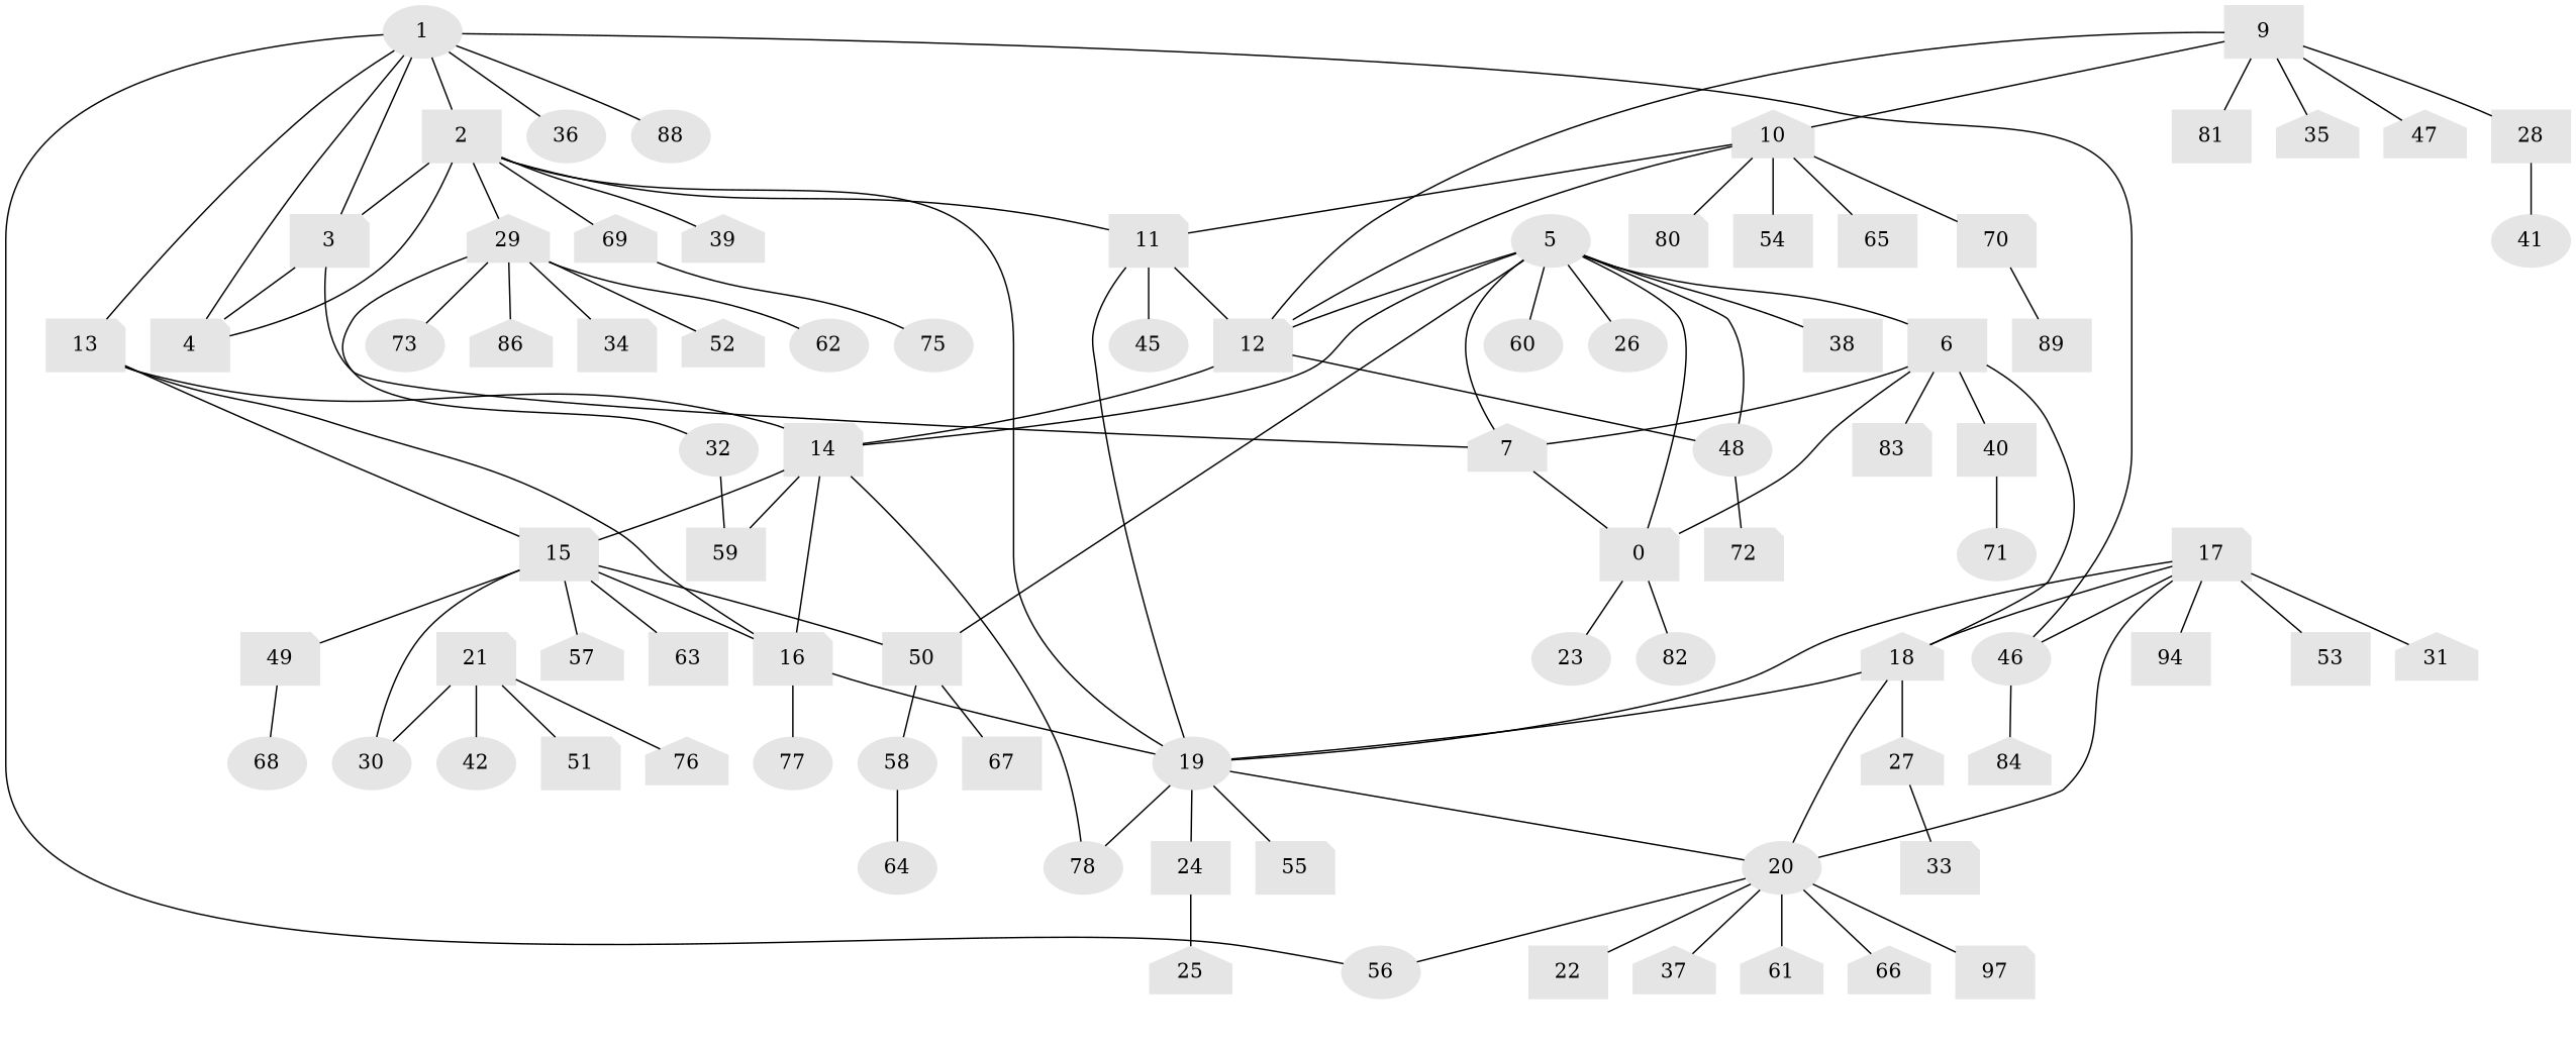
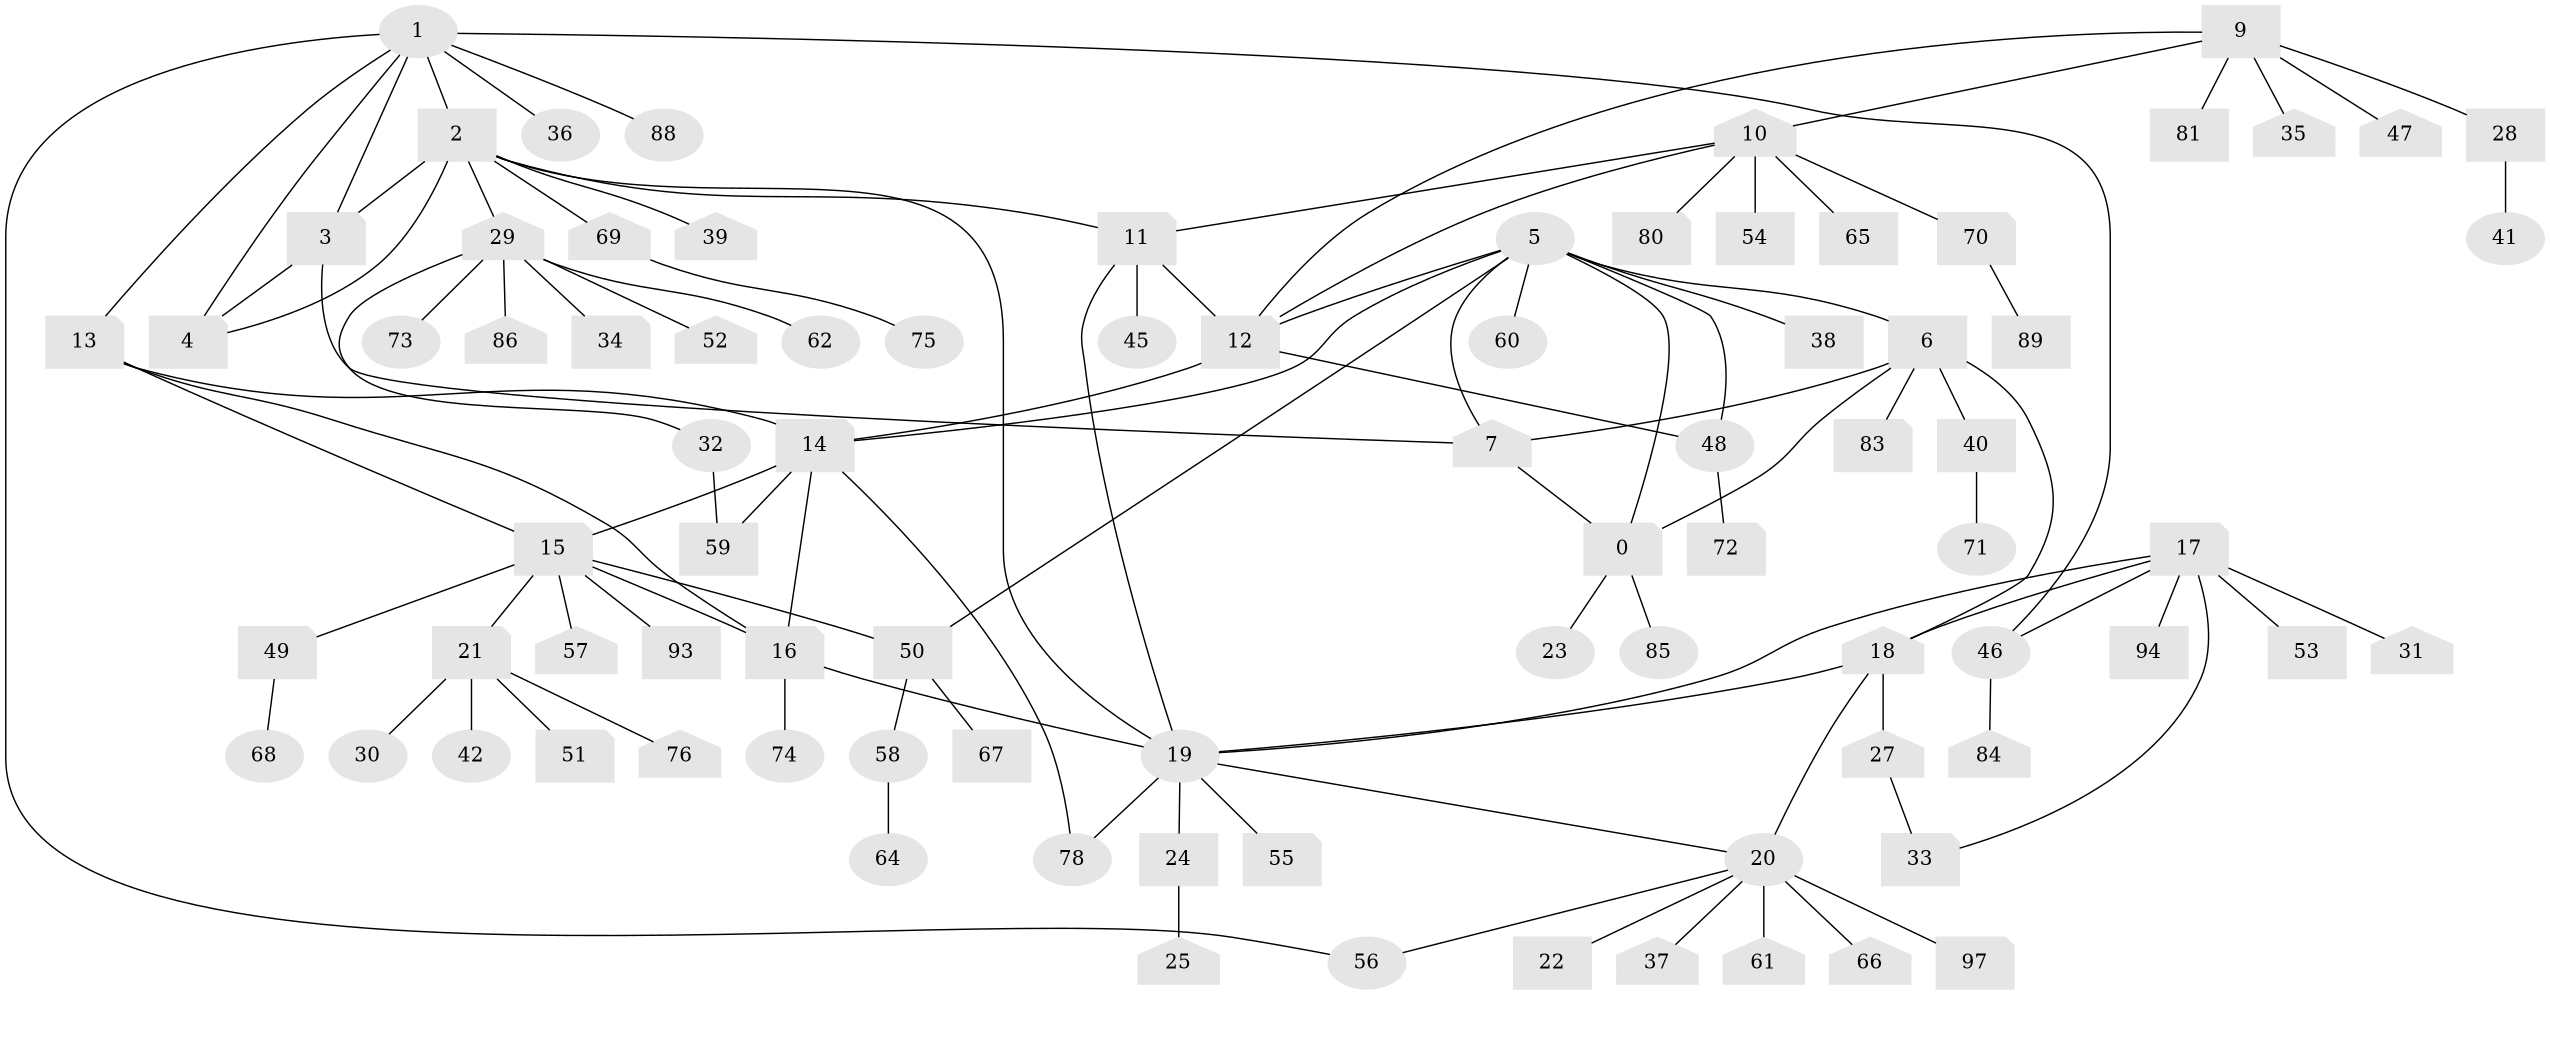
  graph {
    node [color=gray90 shape=ellipse style=filled]
    2 [shape=box]
    1
    3 [shape=note]
    4 [shape=note]
    13 [shape=note]
    36
    46
    56
    88
    11 [shape=note]
    19
    29 [shape=house]
    39 [shape=house]
    69 [shape=house]
    7 [shape=house]
    14 [shape=note]
    15 [shape=note]
    16 [shape=note]
    84 [shape=house]
    12 [shape=note]
    45
    78
    20
    24 [shape=box]
    55 [shape=note]
    32
    34 [shape=note]
    52 [shape=house]
    62
    73
    86 [shape=house]
    75
    n33 [label=0 shape=note]
    5
    6 [shape=box]
-   26
    38 [shape=box]
    48
    50 [shape=box]
    60
    18 [shape=house]
    40 [shape=box]
    83 [shape=note]
    23
-   85 [label=82]
+   85
    59 [shape=box]
    72 [shape=note]
    58
    67 [shape=box]
    27 [shape=house]
    71
    9 [shape=box]
    10 [shape=house]
    28 [shape=box]
    35 [shape=house]
    47 [shape=house]
    81 [shape=box]
    54 [shape=box]
    65 [shape=box]
    70 [shape=note]
    80 [shape=note]
    41
    89 [shape=box]
    21 [shape=note]
    49 [shape=note]
    57 [shape=house]
-   63 [shape=box]
-   74 [label=77]
+   63 [shape=box label=93]
+   74
    30
    42
    51 [shape=note]
    76 [shape=house]
    68
    17 [shape=note]
    31 [shape=house]
    n76 [label=94 shape=box]
    53 [shape=box]
    22 [shape=box]
    37 [shape=house]
    61 [shape=house]
    66 [shape=house]
    n82 [label=97 shape=note]
    33 [shape=note]
    25 [shape=house]
    64
    2 -- 3
    2 -- 4
    2 -- 11
    2 -- 19
    2 -- 29
    2 -- 39
    2 -- 69
    1 -- 2
    1 -- 3
    1 -- 4
    1 -- 13
    1 -- 36
    1 -- 46
    1 -- 56
    1 -- 88
    3 -- 4
    3 -- 7
    13 -- 14
    13 -- 15
    13 -- 16
    46 -- 84
    11 -- 19
    11 -- 12
    11 -- 45
    19 -- 78
    19 -- 20
    19 -- 24
    19 -- 55
    29 -- 32
    29 -- 34
    29 -- 52
    29 -- 62
    29 -- 73
    29 -- 86
    69 -- 75
    7 -- n33
    14 -- 15
    14 -- 16
    14 -- 78
    14 -- 59
    15 -- 16
    15 -- 50
-   15 -- 30
+   15 -- 21
    15 -- 49
    15 -- 57
    15 -- 63
    16 -- 19
    16 -- 74
    12 -- 14
    12 -- 48
    20 -- 56
    20 -- 22
    20 -- 37
    20 -- 61
    20 -- 66
    20 -- n82
    24 -- 25
    32 -- 59
    n33 -- 23
    n33 -- 85
    5 -- 7
    5 -- 14
    5 -- 12
    5 -- n33
    5 -- 6
-   5 -- 26
    5 -- 38
    5 -- 48
    5 -- 50
    5 -- 60
    6 -- 7
    6 -- n33
    6 -- 18
    6 -- 40
    6 -- 83
    48 -- 72
    50 -- 58
    50 -- 67
    18 -- 19
    18 -- 20
    18 -- 27
    40 -- 71
    58 -- 64
    27 -- 33
    9 -- 12
    9 -- 10
    9 -- 28
    9 -- 35
    9 -- 47
    9 -- 81
    10 -- 11
    10 -- 12
    10 -- 54
    10 -- 65
    10 -- 70
    10 -- 80
    28 -- 41
    70 -- 89
    21 -- 30
    21 -- 42
    21 -- 51
    21 -- 76
    49 -- 68
    17 -- 46
    17 -- 19
-   17 -- 20
+   17 -- 33
    17 -- 18
    17 -- 31
    17 -- n76
    17 -- 53
  }
